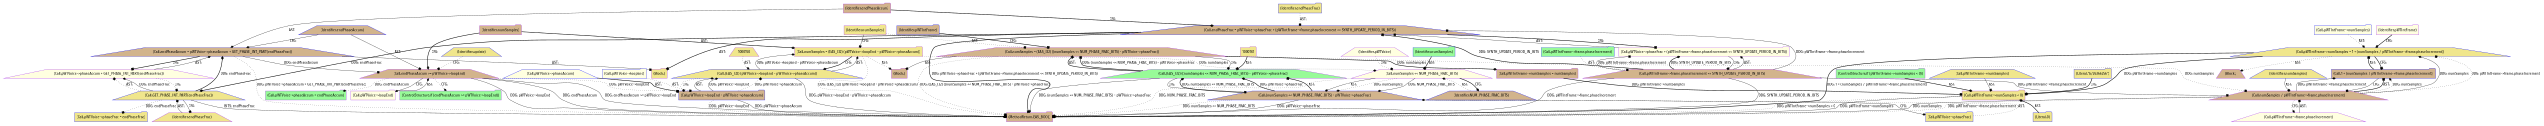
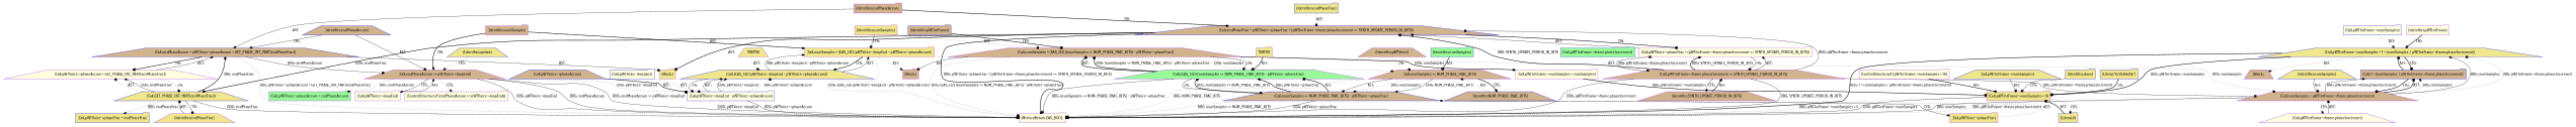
  digraph {
    fontname="Fira Sans"
    node [color=purple fillcolor=tan fontname="Fira Sans" shape=folder style=filled]
    edge [arrowhead=box fontname="Fira Sans" style=solid]
    n1 [color=blue fillcolor=khaki label="(Call,pWTIntFrame->numSamples = 1 + (numSamples / pWTIntFrame->frame.phaseIncrement))" shape=trapezium]
    n2 [fillcolor=khaki label="(Call,pWTIntFrame->numSamples < 0)"]
    n3 [label="(Block,)" shape=trapezium]
-   n4 [label="(MethodReturn,EAS_BOOL)"]
+   n4 [fillcolor=lightyellow label="(MethodReturn,EAS_BOOL)"]
    n5 [color=blue label="(Call,1 + (numSamples / pWTIntFrame->frame.phaseIncrement))"]
    n6 [color=blue fillcolor=khaki label="(Literal,0)"]
    n7 [label="(Call,numSamples / pWTIntFrame->frame.phaseIncrement)" shape=trapezium]
    n8 [fillcolor=lightyellow label="(Call,pWTIntFrame->frame.phaseIncrement)" shape=trapezium]
    n9 [label="(Call,numSamples = (EAS_I32) ((numSamples << NUM_PHASE_FRAC_BITS) - pWTVoice->phaseFrac))" shape=trapezium]
    n10 [fillcolor=palegreen label="(Call,(EAS_I32) ((numSamples << NUM_PHASE_FRAC_BITS) - pWTVoice->phaseFrac))" shape=trapezium]
    n11 [label="(Block,)"]
-   n12 [label="(Call,pWTIntFrame->numSamples = numSamples)"]
+   n12 [fillcolor=lightyellow label="(Call,pWTIntFrame->numSamples = numSamples)"]
    n13 [color=blue label="(Call,(numSamples << NUM_PHASE_FRAC_BITS) - pWTVoice->phaseFrac)" shape=trapezium]
-   n14 [color=blue fillcolor=khaki label="(Call,pWTVoice->phaseFrac)"]
-   n15 [fillcolor=lightyellow label="(Call,numSamples << NUM_PHASE_FRAC_BITS)" shape=trapezium]
+   n14 [fillcolor=khaki label="(Call,pWTVoice->phaseFrac)"]
+   n15 [label="(Call,numSamples << NUM_PHASE_FRAC_BITS)" shape=trapezium]
    n16 [color=blue label="(Identifier,NUM_PHASE_FRAC_BITS)" shape=trapezium]
    n17 [fillcolor=khaki label="(Call,numSamples = (EAS_I32) (pWTVoice->loopEnd - pWTVoice->phaseAccum))"]
    n18 [color=blue fillcolor=khaki label="(Call,(EAS_I32) (pWTVoice->loopEnd - pWTVoice->phaseAccum))" shape=trapezium]
-   n19 [color=blue label="(Call,pWTVoice->loopEnd - pWTVoice->phaseAccum)"]
-   n20 [color=blue fillcolor=lightyellow label="(Call,pWTVoice->phaseAccum)" shape=trapezium]
+   n19 [color=blue fillcolor=lightyellow label="(Call,pWTVoice->loopEnd - pWTVoice->phaseAccum)"]
+   n20 [color=blue label="(Call,pWTVoice->phaseAccum)" shape=trapezium]
    n21 [label="(Call,endPhaseAccum >= pWTVoice->loopEnd)" shape=trapezium]
    n22 [fillcolor=palegreen label="(Call,pWTVoice->phaseAccum = endPhaseAccum)"]
    n23 [fillcolor=lightyellow label="(Call,pWTVoice->loopEnd)"]
-   n24 [fillcolor=palegreen label="(ControlStructure,if (endPhaseAccum >= pWTVoice->loopEnd))"]
+   n24 [fillcolor=lightyellow label="(ControlStructure,if (endPhaseAccum >= pWTVoice->loopEnd))"]
    n25 [color=blue label="(Call,endPhaseAccum = pWTVoice->phaseAccum + GET_PHASE_INT_PART(endPhaseFrac))" shape=trapezium]
    n26 [fillcolor=khaki label="(Block,)"]
    n27 [fillcolor=lightyellow label="(Call,pWTVoice->phaseAccum + GET_PHASE_INT_PART(endPhaseFrac))" shape=trapezium]
    n28 [color=blue fillcolor=khaki label="(Call,GET_PHASE_INT_PART(endPhaseFrac))" shape=trapezium]
    n29 [fillcolor=khaki label="(Identifier,endPhaseFrac)" shape=trapezium]
    n30 [color=blue fillcolor=khaki label="(Call,pWTVoice->phaseFrac = endPhaseFrac)"]
    n31 [color=blue label="(Call,endPhaseFrac = pWTVoice->phaseFrac + (pWTIntFrame->frame.phaseIncrement << SYNTH_UPDATE_PERIOD_IN_BITS))" shape=trapezium]
    n32 [fillcolor=lightyellow label="(Call,pWTVoice->phaseFrac + (pWTIntFrame->frame.phaseIncrement << SYNTH_UPDATE_PERIOD_IN_BITS))"]
    n33 [label="(Call,pWTIntFrame->frame.phaseIncrement << SYNTH_UPDATE_PERIOD_IN_BITS)" shape=trapezium]
-   n35 [fillcolor=palegreen label="(ControlStructure,if (pWTIntFrame->numSamples < 0))"]
+   n34 [label="(Identifier,SYNTH_UPDATE_PERIOD_IN_BITS)" shape=trapezium]
+   n35 [fillcolor=lightyellow label="(ControlStructure,if (pWTIntFrame->numSamples < 0))"]
    n36 [color=blue fillcolor=khaki label="(Identifier,update)" shape=trapezium]
    n37 [color=blue fillcolor=lightyellow label="(Call,pWTIntFrame->numSamples)"]
    n38 [color=blue fillcolor=palegreen label="(Call,pWTIntFrame->frame.phaseIncrement)"]
    n39 [color=blue label="(Identifier,pWTIntFrame)"]
    n40 [color=blue fillcolor=khaki label="(Call,pWTIntFrame->numSamples)" shape=trapezium]
    n41 [color=blue fillcolor=khaki label="(Identifier,endPhaseFrac)"]
    n42 [label="(Identifier,numSamples)"]
    n43 [color=blue fillcolor=lightyellow label="(Call,pWTVoice->loopEnd)"]
-   n44 [fillcolor=lightyellow label="(Identifier,pWTVoice)" shape=trapezium]
+   n44 [label="(Identifier,pWTVoice)" shape=trapezium]
    n45 [color=blue fillcolor=palegreen label="(Identifier,numSamples)"]
+   n46 [color=blue fillcolor=khaki label="(Identifier,done)"]
    n47 [color=blue label="(Identifier,endPhaseAccum)" shape=trapezium]
    n48 [fillcolor=lightyellow label="(Identifier,pWTIntFrame)"]
    n49 [fillcolor=khaki label="(Identifier,numSamples)"]
    n50 [label="(Identifier,endPhaseAccum)"]
    n51 [color=blue fillcolor=khaki label="(Identifier,numSamples)" shape=trapezium]
    n52 [color=blue fillcolor=khaki label="(Literal,\"b/26366256\")"]
    1000161 [fillcolor=khaki]
    1000150 [fillcolor=khaki shape=trapezium]
    n1 -> n2 [label="DDG: pWTIntFrame->numSamples" style=bold]
    n1 -> n3 [arrowhead=diamond label="AST: " style=dotted]
    n1 -> n4 [label="DDG: 1 + (numSamples / pWTIntFrame->frame.phaseIncrement)" style=bold]
    n1 -> n5 [label="CFG: " style=bold]
    n2 -> n4 [label="DDG: pWTIntFrame->numSamples < 0" style=dotted]
    n2 -> n4 [arrowhead=diamond label="DDG: pWTIntFrame->numSamples"]
+   n2 -> n6 [arrowhead=diamond label="CFG: " style=dotted]
    n5 -> n1 [label="AST: " style=bold]
-   n5 -> n7 [label="CFG: "]
-   n6 -> n2 [arrowhead=diamond label="AST: " style=bold]
+   n5 -> n7 [label="CFG: " style=bold]
+   n6 -> n2 [label="AST: " style=bold]
    n7 -> n1 [arrowhead=diamond label="DDG: numSamples"]
    n7 -> n1 [label="DDG: pWTIntFrame->frame.phaseIncrement" style=dotted]
    n7 -> n4 [arrowhead=diamond label="DDG: pWTIntFrame->frame.phaseIncrement" style=dotted]
    n7 -> n4 [arrowhead=diamond label="DDG: numSamples"]
    n7 -> n5 [label="AST: " style=bold]
    n7 -> n5 [arrowhead=diamond label="DDG: numSamples" style=dotted]
    n7 -> n5 [arrowhead=diamond label="DDG: pWTIntFrame->frame.phaseIncrement"]
    n7 -> n8 [arrowhead=diamond label="CFG: " style=dotted]
    n8 -> n7 [label="AST: "]
    n9 -> n4 [label="DDG: (EAS_I32) ((numSamples << NUM_PHASE_FRAC_BITS) - pWTVoice->phaseFrac)" style=dotted]
    n9 -> n7 [label="DDG: numSamples" style=dotted]
    n9 -> n10 [label="CFG: "]
    n9 -> n11 [label="AST: "]
    n9 -> n12 [arrowhead=diamond label="DDG: numSamples" style=bold]
    n10 -> n4 [arrowhead=diamond label="DDG: (numSamples << NUM_PHASE_FRAC_BITS) - pWTVoice->phaseFrac"]
    n10 -> n9 [label="AST: " style=bold]
    n10 -> n9 [label="DDG: (numSamples << NUM_PHASE_FRAC_BITS) - pWTVoice->phaseFrac" style=bold]
    n10 -> n13 [label="CFG: "]
    n12 -> n2 [label="DDG: pWTIntFrame->numSamples" style=bold]
    n13 -> n4 [arrowhead=diamond label="DDG: pWTVoice->phaseFrac"]
    n13 -> n4 [label="DDG: numSamples << NUM_PHASE_FRAC_BITS" style=dotted]
    n13 -> n10 [label="AST: " style=bold]
    n13 -> n10 [arrowhead=diamond label="DDG: numSamples << NUM_PHASE_FRAC_BITS" style=bold]
    n13 -> n10 [arrowhead=diamond label="DDG: pWTVoice->phaseFrac" style=bold]
    n13 -> n14 [arrowhead=diamond label="CFG: "]
    n14 -> n13 [arrowhead=diamond label="AST: " style=dotted]
    n15 -> n4 [arrowhead=diamond label="DDG: NUM_PHASE_FRAC_BITS" style=dotted]
    n15 -> n13 [arrowhead=diamond label="AST: "]
    n15 -> n13 [arrowhead=diamond label="DDG: numSamples" style=dotted]
    n15 -> n13 [arrowhead=diamond label="DDG: NUM_PHASE_FRAC_BITS"]
    n15 -> n16 [arrowhead=diamond label="CFG: " style=bold]
    n16 -> n15 [arrowhead=diamond label="AST: " style=dotted]
    n17 -> n4 [label="DDG: (EAS_I32) (pWTVoice->loopEnd - pWTVoice->phaseAccum)" style=dotted]
    n17 -> n11 [arrowhead=diamond label="AST: " style=dotted]
    n17 -> n15 [arrowhead=diamond label="DDG: numSamples" style=dotted]
    n17 -> n18 [arrowhead=diamond label="CFG: " style=bold]
-   n18 -> n4 [arrowhead=diamond label="DDG: pWTVoice->loopEnd - pWTVoice->phaseAccum"]
    n18 -> n17 [arrowhead=diamond label="AST: "]
    n18 -> n17 [arrowhead=diamond label="DDG: pWTVoice->loopEnd - pWTVoice->phaseAccum"]
-   n18 -> n19 [label="CFG: " style=dotted]
+   n18 -> n19 [label="CFG: "]
    n19 -> n4 [arrowhead=diamond label="DDG: pWTVoice->loopEnd" style=dotted]
    n19 -> n4 [arrowhead=diamond label="DDG: pWTVoice->phaseAccum"]
    n19 -> n18 [arrowhead=diamond label="AST: "]
    n19 -> n18 [arrowhead=diamond label="DDG: pWTVoice->loopEnd"]
    n19 -> n18 [label="DDG: pWTVoice->phaseAccum" style=dotted]
    n20 -> n19 [label="AST: " style=bold]
    n21 -> n4 [arrowhead=diamond label="DDG: endPhaseAccum"]
    n21 -> n4 [label="DDG: endPhaseAccum >= pWTVoice->loopEnd"]
    n21 -> n4 [arrowhead=diamond label="DDG: pWTVoice->loopEnd"]
    n21 -> n19 [label="DDG: pWTVoice->loopEnd" style=dotted]
    n21 -> n22 [arrowhead=diamond label="DDG: endPhaseAccum" style=dotted]
    n21 -> n23 [arrowhead=diamond label="CFG: "]
    n21 -> n24 [arrowhead=diamond label="CFG: " style=dotted]
    n23 -> n21 [arrowhead=diamond label="AST: "]
    n25 -> n4 [arrowhead=diamond label="DDG: pWTVoice->phaseAccum + GET_PHASE_INT_PART(endPhaseFrac)" style=dotted]
    n25 -> n21 [label="DDG: endPhaseAccum"]
    n25 -> n26 [label="AST: "]
    n25 -> n27 [label="CFG: " style=bold]
    n27 -> n25 [arrowhead=diamond label="AST: "]
    n27 -> n28 [label="CFG: " style=dotted]
-   n28 -> n4 [label="BITS: endPhaseFrac"]
+   n28 -> n4 [label="DDG: endPhaseFrac"]
    n28 -> n25 [arrowhead=diamond label="DDG: endPhaseFrac" style=bold]
    n28 -> n27 [label="AST: " style=dotted]
    n28 -> n27 [arrowhead=diamond label="DDG: endPhaseFrac"]
    n28 -> n29 [label="CFG: "]
-   n28 -> n30 [label="DDG: endPhaseFrac" style=dotted]
+   n28 -> n30 [arrowhead=diamond label="DDG: endPhaseFrac" style=dotted]
    n29 -> n28 [label="AST: "]
    n31 -> n4 [label="DDG: pWTVoice->phaseFrac + (pWTIntFrame->frame.phaseIncrement << SYNTH_UPDATE_PERIOD_IN_BITS)" style=bold]
    n31 -> n26 [label="AST: " style=bold]
    n31 -> n28 [arrowhead=diamond label="DDG: endPhaseFrac" style=bold]
    n31 -> n32 [label="CFG: " style=bold]
    n32 -> n31 [label="AST: "]
    n32 -> n33 [label="CFG: "]
    n33 -> n4 [label="DDG: pWTIntFrame->frame.phaseIncrement"]
    n33 -> n4 [label="DDG: SYNTH_UPDATE_PERIOD_IN_BITS"]
    n33 -> n7 [label="DDG: pWTIntFrame->frame.phaseIncrement"]
    n33 -> n31 [label="DDG: pWTIntFrame->frame.phaseIncrement"]
    n33 -> n31 [label="DDG: SYNTH_UPDATE_PERIOD_IN_BITS" style=bold]
    n33 -> n32 [arrowhead=diamond label="AST: "]
    n33 -> n32 [label="DDG: pWTIntFrame->frame.phaseIncrement"]
    n33 -> n32 [arrowhead=diamond label="DDG: SYNTH_UPDATE_PERIOD_IN_BITS" style=bold]
+   n33 -> n34 [arrowhead=diamond label="CFG: "]
+   n34 -> n33 [arrowhead=diamond label="AST: " style=bold]
    n35 -> n2 [arrowhead=diamond label="AST: " style=bold]
-   n36 -> n21 [label="CFG: " style=dotted]
+   n36 -> n21 [arrowhead=diamond label="CFG: " style=dotted]
    n37 -> n1 [arrowhead=diamond label="AST: " style=dotted]
    n38 -> n33 [label="AST: " style=dotted]
    n39 -> n9 [label="CFG: " style=bold]
    n40 -> n2 [label="AST: "]
    n41 -> n31 [label="AST: " style=dotted]
    n42 -> n17 [arrowhead=diamond label="AST: " style=bold]
    n42 -> n21 [arrowhead=diamond label="CFG: " style=bold]
    n43 -> n19 [label="AST: " style=dotted]
    n44 -> n15 [label="CFG: " style=dotted]
    n45 -> n15 [label="AST: " style=bold]
+   n46 -> n2 [label="CFG: "]
    n47 -> n21 [label="AST: "]
    n47 -> n25 [arrowhead=diamond label="CFG: "]
    n48 -> n1 [arrowhead=diamond label="CFG: " style=bold]
    n49 -> n9 [label="AST: " style=dotted]
    n49 -> n17 [label="CFG: "]
    n50 -> n25 [arrowhead=diamond label="AST: "]
    n50 -> n31 [arrowhead=diamond label="CFG: " style=bold]
    n51 -> n7 [label="AST: "]
    n52 -> n2 [arrowhead=diamond label="CFG: " style=bold]
    1000161 -> n10 [label="AST: " style=bold]
-   1000150 -> n18 [arrowhead=diamond label="AST: " style=dotted]
+   1000150 -> n18 [label="AST: " style=dotted]
  }
